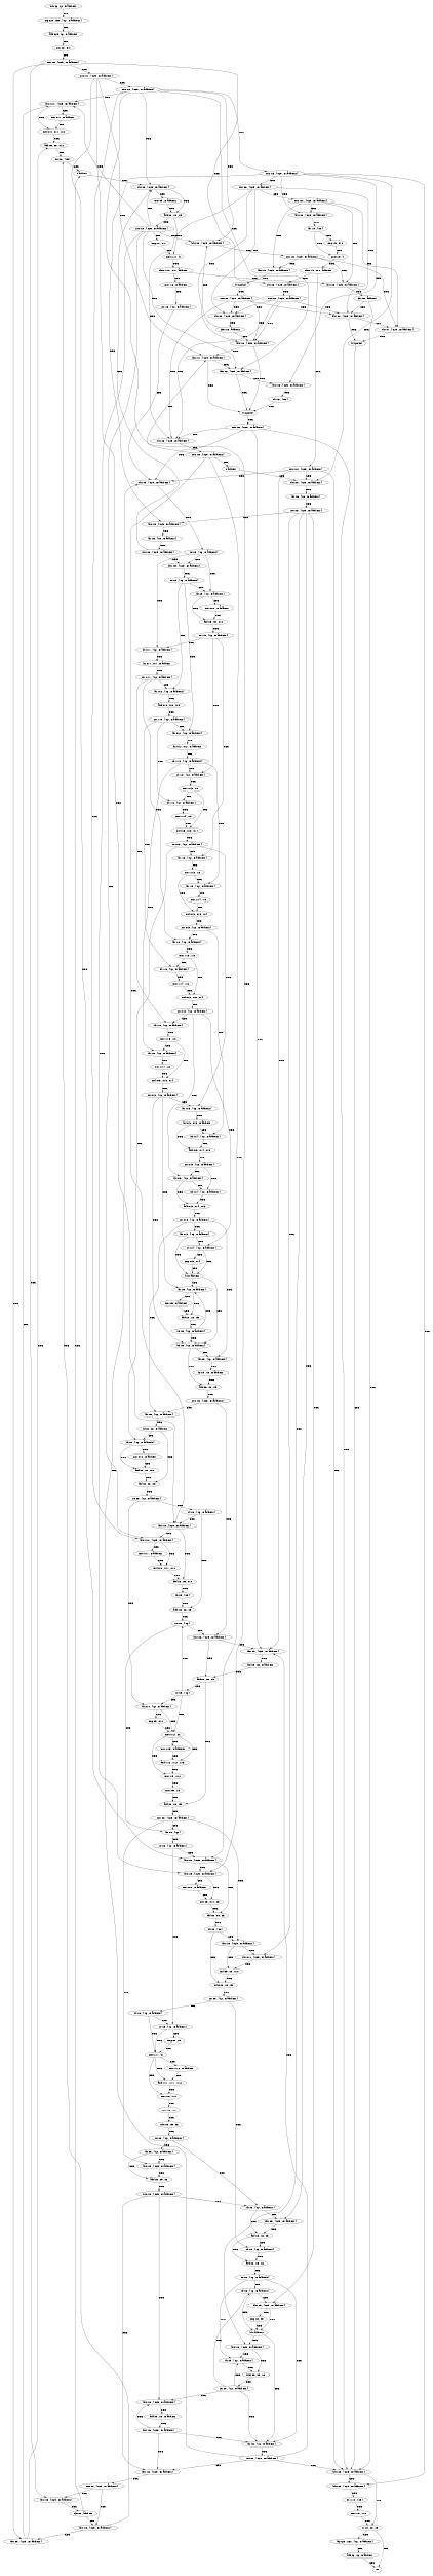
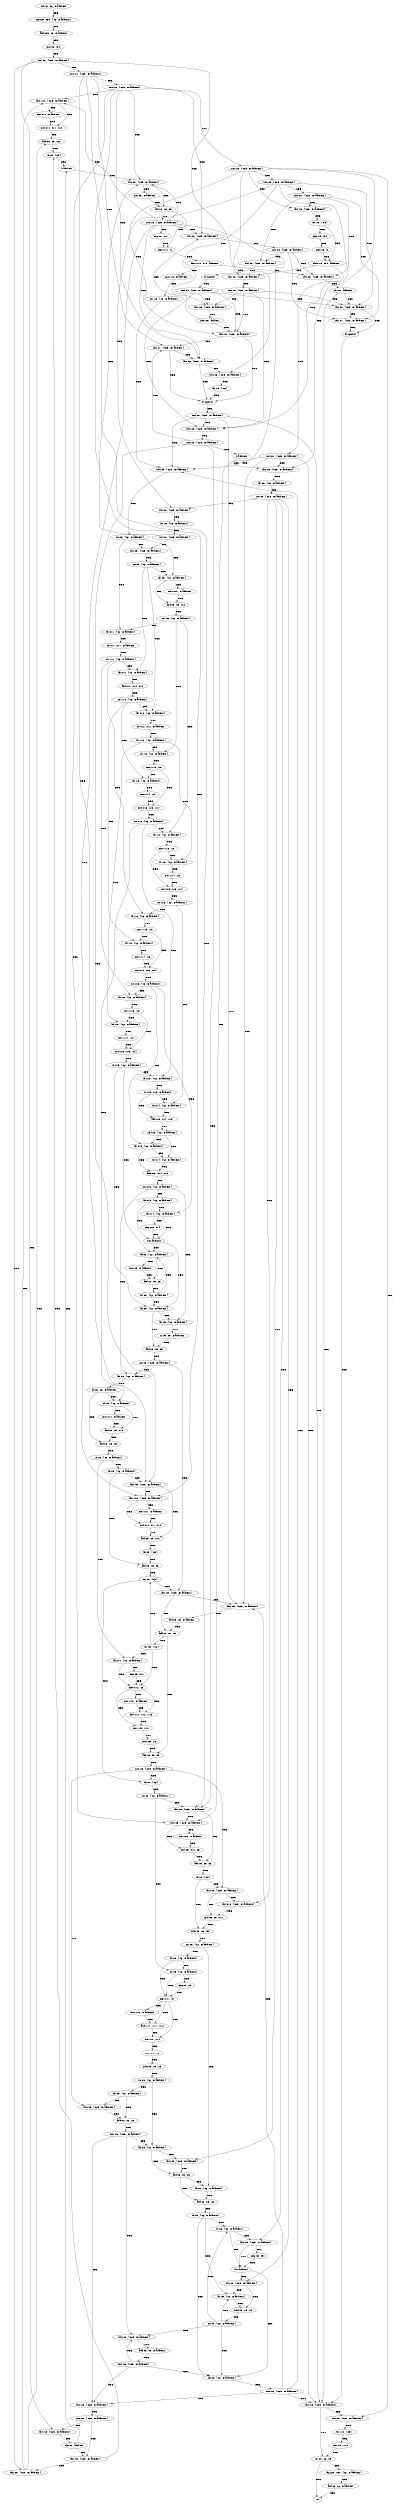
  digraph {
    n1 [label="sub sp , sp , # address"]
    n2 [label="stp x29 , x30 , [ sp , # address ]"]
    n3 [label="add x29 , sp , # address"]
    n4 [label="mov x8 , # 0"]
    n5 [label="stur x0 , [ x29 , #- address ]"]
    n6 [label="stur x1 , [ x29 , #- address ]"]
    n7 [label="ldur x8 , [ x29 , #- address ]"]
    n8 [label="ldur x8 , [ x29 , #- address ]"]
    n9 [label="ldur x9 , [ x29 , #- address ]"]
    n10 [label="stur x2 , [ x29 , #- address ]"]
    n11 [label="ldur x1 , [ x29 , #- address ]"]
    n12 [label="ldur x9 , [ x29 , #- address ]"]
    n13 [label="ldur x8 , [ x29 , #- address ]"]
    n14 [label="stur x8 , [ x29 , #- address ]"]
    n15 [label="cbz x8 , address"]
    n16 [label="ldur x10 , [ x29 , #- address ]"]
    n17 [label="add x9 , x9 , x10"]
    n18 [label="stur x3 , [ x29 , #- address ]"]
    n19 [label="ldur x8 , [ x29 , #- address ]"]
    n20 [label="ldur x2 , [ x29 , #- address ]"]
    n21 [label="ldur x10 , [ x29 , #- address ]"]
    n22 [label="ldur x9 , [ x29 , #- address ]"]
    n23 [label="ldur x8 , [ x29 , #- address ]"]
    n24 [label="bl symbol"]
    n25 [label="add x9 , x9 , x10"]
    n26 [label="add x8 , x8 , x9"]
    n27 [label="stur x8 , [ x29 , #- address ]"]
    n28 [label="ldur x8 , [ x29 , #- address ]"]
    n29 [label="ldur x8 , [ x29 , #- address ]"]
    n30 [label="ldur x8 , [ x29 , #- address ]"]
    n31 [label="ldur x9 , [ x29 , #- address ]"]
    n32 [label="ldur x8 , [ x29 , #- address ]"]
    n33 [label="stur x8 , [ x29 , #- address ]"]
    n34 [label="mov x11 , # address"]
    n35 [label="mul x10 , x11 , x10"]
    n36 [label="mov x10 , # address"]
    n37 [label="mul x9 , x10 , x9"]
    n38 [label="mov x9 , # address"]
    n39 [label="add x8 , x8 , x9"]
    n40 [label="mov x11 , # address"]
    n41 [label="mul x10 , x11 , x10"]
    n42 [label="stur xzr , [ x29 , #- address ]"]
    n43 [label="ldur x8 , [ x29 , #- address ]"]
    n44 [label="ldur x0 , [ x29 , #- address ]"]
    n45 [label="ldur x0 , [ x29 , #- address ]"]
    n46 [label="ldur x8 , [ x29 , #- address ]"]
    n47 [label="ldr w9 , [ x8 ]"]
    n48 [label="ldr x8 , [ x8 , # address ]"]
    n49 [label="ldr w3 , [ x8 ]"]
    n50 [label="ldr w10 , [ x9 ]"]
    n51 [label="ldr x8 , [ x8 , # address ]"]
    n52 [label="ldur x8 , [ x29 , #- address ]"]
    n53 [label="ldur x0 , [ x29 , #- address ]"]
    n54 [label="ldur x1 , [ x29 , #- address ]"]
    n55 [label="cbnz x8 , address"]
    n56 [label="bl symbol"]
    n57 [label="stur x8 , [ x29 , #- address ]"]
    n58 [label="cbz x8 , address"]
    n59 [label="bl symbol"]
    n60 [label="cmp w9 , # 0"]
    n61 [label="cset w9 , ls"]
    n62 [label="tbnz w9 , # 0 , address"]
    n63 [label="stur xzr , [ x29 , #- address ]"]
    n64 [label="ldur x8 , [ x29 , #- address ]"]
    n65 [label="ldur x9 , [ x29 , #- address ]"]
    n66 [label="ldur x9 , [ x29 , #- address ]"]
    n67 [label="lsr x0 , x8 , x9"]
    n68 [label="str x9 , [ sp , # address ]"]
    n69 [label="add x9 , x9 , # address"]
    n70 [label="stur x8 , [ x29 , #- address ]"]
    n71 [label="stur x0 , [ x29 , #- address ]"]
    n72 [label="ldp x29 , x30 , [ sp , # address ]"]
    n73 [label=ret]
    n74 [label="mov w8 , # address"]
    n75 [label="str w8 , [ sp , # address ]"]
    n76 [label="ldur x9 , [ x29 , #- address ]"]
    n77 [label="ldr x9 , [ sp , # address ]"]
    n78 [label="ldr x11 , [ sp , # address ]"]
    n79 [label="str x9 , [ sp , # address ]"]
    n80 [label="mov x10 , # address"]
    n81 [label="and x9 , x9 , x10"]
    n82 [label="lsr x11 , x11 , # address"]
    n83 [label="ldr x12 , [ sp , # address ]"]
    n84 [label="ldr x12 , [ sp , # address ]"]
    n85 [label="and x10 , x12 , x10"]
    n86 [label="lsr x12 , x12 , # address"]
    n87 [label="str w9 , [ sp , # address ]"]
    n88 [label="ldr w8 , [ sp , # address ]"]
    n89 [label="ldr w8 , [ sp , # address ]"]
    n90 [label="mov w13 , w8"]
    n91 [label="mov w13 , w8"]
    n92 [label="str w11 , [ sp , # address ]"]
    n93 [label="ldr w8 , [ sp , # address ]"]
    n94 [label="ldr w8 , [ sp , # address ]"]
    n95 [label="mov w13 , w8"]
    n96 [label="mov w13 , w8"]
    n97 [label="str w10 , [ sp , # address ]"]
    n98 [label="ldr w8 , [ sp , # address ]"]
    n99 [label="ldr w8 , [ sp , # address ]"]
    n100 [label="mov w14 , w8"]
    n101 [label="mov w14 , w8"]
    n102 [label="str w12 , [ sp , # address ]"]
    n103 [label="ldr w8 , [ sp , # address ]"]
    n104 [label="ldr w8 , [ sp , # address ]"]
    n105 [label="mov w14 , w8"]
    n106 [label="mov w14 , w8"]
    n107 [label="mul x13 , x13 , x14"]
    n108 [label="str x13 , [ sp , # address ]"]
    n109 [label="ldr x13 , [ sp , # address ]"]
    n110 [label="ldr x9 , [ sp , # address ]"]
    n111 [label="lsr x13 , x13 , # address"]
    n112 [label="mov x10 , # address"]
    n113 [label="and x9 , x9 , x10"]
    n114 [label="mul x13 , x13 , x14"]
    n115 [label="str x13 , [ sp , # address ]"]
    n116 [label="ldr x14 , [ sp , # address ]"]
    n117 [label="add x13 , x14 , x13"]
    n118 [label="mul x13 , x13 , x14"]
    n119 [label="str x13 , [ sp , # address ]"]
    n120 [label="ldr x13 , [ sp , # address ]"]
    n121 [label="ldr x14 , [ sp , # address ]"]
    n122 [label="ldr x14 , [ sp , # address ]"]
    n123 [label="add x13 , x14 , x13"]
    n124 [label="b.hs address"]
    n125 [label="cmp x13 , x14"]
    n126 [label="mul x13 , x13 , x14"]
    n127 [label="str x13 , [ sp , # address ]"]
    n128 [label="ldr x8 , [ sp , # address ]"]
    n129 [label="ldr x8 , [ sp , # address ]"]
    n130 [label="ldr x9 , [ sp , # address ]"]
    n131 [label="add x8 , x8 , x9"]
    n132 [label="mov x9 , # address"]
    n133 [label="add x8 , x8 , x9"]
    n134 [label="str x13 , [ sp , # address ]"]
    n135 [label="str x13 , [ sp , # address ]"]
    n136 [label="ldr x13 , [ sp , # address ]"]
    n137 [label="ldr x8 , [ sp , # address ]"]
    n138 [label="lsr x9 , x9 , # address"]
    n139 [label="lsl x8 , x8 , # address"]
    n140 [label="stur x8 , [ x29 , #- address ]"]
    n141 [label="str x8 , [ sp , # address ]"]
    n142 [label="b address"]
    n143 [label="stur x0 , [ x29 , #- address ]"]
    n144 [label="mov w9 , w10"]
    n145 [label="add sp , sp , # address"]
    n146 [label="ldur x8 , [ x29 , #- address ]"]
    n147 [label="add x8 , x8 , x9"]
    n148 [label="add x8 , x8 , x9"]
    n149 [label="str x8 , [ sp , # address ]"]
    n150 [label="ldr x8 , [ sp , # address ]"]
    n151 [label="ldr x10 , [ sp , # address ]"]
    n152 [label="add x8 , x8 , x9"]
    n153 [label="cset w12 , cc"]
    n154 [label="cmp x9 , x10"]
    n155 [label="str x8 , [ sp ]"]
    n156 [label="ldr x9 , [ x9 ]"]
    n157 [label="ldr x8 , [ sp ]"]
    n158 [label="ldr x9 , [ sp ]"]
    n159 [label="str x8 , [ sp , # address ]"]
    n160 [label="add x8 , x8 , x9"]
    n161 [label="stur x8 , [ x29 , #- address ]"]
    n162 [label="mov w13 , # address"]
    n163 [label="and w12 , w12 , w13"]
    n164 [label="mov w9 , w12"]
    n165 [label="sxtw x9 , w9"]
    n166 [label="ldur x9 , [ x29 , #- address ]"]
    n167 [label="ldur x9 , [ x29 , #- address ]"]
    n168 [label="ldur x10 , [ x29 , #- address ]"]
    n169 [label="mul x9 , x9 , x10"]
    n170 [label="add x8 , x9 , x8"]
    n171 [label="ldr x9 , [ sp , # address ]"]
    n172 [label="cset w11 , hi"]
    n173 [label="cmp x8 , x9"]
    n174 [label="ldr x8 , [ x8 ]"]
    n175 [label="subs x8 , x8 , x9"]
    n176 [label="str x8 , [ sp , # address ]"]
    n177 [label="ldr x8 , [ sp , # address ]"]
    n178 [label="ldr x9 , [ sp , # address ]"]
    n179 [label="add x8 , x9 , x8"]
    n180 [label="mov w12 , # address"]
    n181 [label="and w11 , w11 , w12"]
    n182 [label="mov w8 , w11"]
    n183 [label="sxtw x8 , w8"]
    n184 [label="subs x8 , x9 , x8"]
    n185 [label="str x8 , [ sp , # address ]"]
    n186 [label="ldr x8 , [ sp , # address ]"]
    n187 [label="ldr x8 , [ sp , # address ]"]
    n188 [label="ldur x9 , [ x29 , #- address ]"]
    n189 [label="and x8 , x8 , x9"]
    n190 [label="stur x8 , [ x29 , #- address ]"]
    n191 [label="ldur x8 , [ x29 , #- address ]"]
    n192 [label="ldur x8 , [ x29 , #- address ]"]
    n193 [label="stur x8 , [ x29 , #- address ]"]
    n194 [label="add x8 , x8 , # address"]
    n195 [label="str x8 , [ sp , # address ]"]
    n196 [label="ldr x8 , [ sp , # address ]"]
    n197 [label="ldr x8 , [ sp , # address ]"]
    n198 [label="ldr x9 , [ sp , # address ]"]
    n199 [label="ldur x9 , [ x29 , #- address ]"]
    n200 [label="b.lo address"]
    n201 [label="stur x8 , [ x29 , #- address ]"]
    n202 [label="subs x8 , x9 , x8"]
    n203 [label="cmp x8 , x9"]
    n204 [label="ldur x8 , [ x29 , #- address ]"]
    n205 [label="str x8 , [ sp , # address ]"]
    n206 [label="stur x8 , [ x29 , #- address ]"]
    n207 [label="stur x8 , [ x29 , #- address ]"]
    n208 [label="cset w10 , lt"]
    n209 [label="ldur x8 , [ x29 , #- address ]"]
    n210 [label="str x8 , [ x9 ]"]
    n211 [label="b address"]
    n212 [label="stur x8 , [ x29 , #- address ]"]
    n213 [label="cmp x8 , # 0"]
    n214 [label="tbnz w10 , # 0 , address"]
    n1 -> n2 [label=CFG]
    n2 -> n3 [label=CFG]
    n3 -> n4 [label=CFG]
    n4 -> n5 [label=CFG]
    n5 -> n6 [label=CFG]
    n5 -> n7 [label=DFG]
    n5 -> n8 [label=DFG]
    n5 -> n9 [label=DFG]
    n6 -> n10 [label=CFG]
    n6 -> n11 [label=DFG]
    n6 -> n12 [label=DFG]
    n6 -> n13 [label=DFG]
    n7 -> n14 [label=DFG]
    n8 -> n15 [label=DFG]
    n9 -> n16 [label=CFG]
    n9 -> n17 [label=DFG]
    n10 -> n16 [label=DFG]
    n10 -> n18 [label=CFG]
    n10 -> n19 [label=DFG]
    n10 -> n20 [label=DFG]
    n10 -> n21 [label=DFG]
    n10 -> n22 [label=DFG]
    n10 -> n23 [label=DFG]
    n11 -> n20 [label=CFG]
    n11 -> n24 [label=DFG]
    n12 -> n21 [label=CFG]
    n12 -> n25 [label=DFG]
    n13 -> n22 [label=CFG]
    n13 -> n26 [label=DFG]
    n14 -> n43 [label=DFG]
    n14 -> n44 [label=DFG]
    n14 -> n45 [label=DFG]
    n14 -> n46 [label=DFG]
    n15 -> n209 [label=CFG]
    n15 -> n211 [label=CFG]
    n16 -> n40 [label=CFG]
    n16 -> n41 [label=DFG]
    n17 -> n210 [label=DFG]
    n18 -> n27 [label=CFG]
    n18 -> n28 [label=DFG]
    n18 -> n29 [label=DFG]
    n18 -> n30 [label=DFG]
    n18 -> n31 [label=DFG]
    n18 -> n32 [label=DFG]
    n19 -> n33 [label=DFG]
    n20 -> n24 [label=DFG]
    n20 -> n30 [label=CFG]
    n21 -> n34 [label=CFG]
    n21 -> n35 [label=DFG]
    n22 -> n36 [label=CFG]
    n22 -> n37 [label=DFG]
    n23 -> n38 [label=CFG]
    n23 -> n39 [label=DFG]
    n24 -> n71 [label=DFG]
    n25 -> n156 [label=DFG]
    n26 -> n174 [label=DFG]
    n27 -> n42 [label=CFG]
    n27 -> n43 [label=DFG]
    n27 -> n44 [label=DFG]
    n27 -> n45 [label=DFG]
    n27 -> n46 [label=DFG]
    n28 -> n47 [label=DFG]
    n29 -> n48 [label=DFG]
    n30 -> n49 [label=DFG]
    n31 -> n50 [label=DFG]
    n32 -> n51 [label=DFG]
    n33 -> n52 [label=DFG]
    n33 -> n53 [label=DFG]
    n33 -> n54 [label=DFG]
    n34 -> n35 [label=CFG]
    n35 -> n25 [label=DFG]
    n36 -> n37 [label=CFG]
    n37 -> n26 [label=DFG]
    n38 -> n39 [label=CFG]
    n39 -> n207 [label=DFG]
    n39 -> n208 [label=DFG]
    n40 -> n41 [label=CFG]
    n41 -> n17 [label=DFG]
    n42 -> n28 [label=CFG]
    n42 -> n52 [label=DFG]
    n42 -> n53 [label=DFG]
    n42 -> n54 [label=DFG]
    n43 -> n55 [label=DFG]
    n44 -> n11 [label=CFG]
    n44 -> n24 [label=DFG]
    n45 -> n54 [label=CFG]
    n45 -> n56 [label=DFG]
    n46 -> n57 [label=DFG]
    n47 -> n60 [label=CFG]
-   n47 -> n61 [label=DFG]
+   n47 -> n62 [label=DFG]
    n48 -> n70 [label=DFG]
    n49 -> n24 [label=DFG]
    n50 -> n144 [label=DFG]
    n51 -> n206 [label=DFG]
    n52 -> n58 [label=DFG]
    n53 -> n59 [label=DFG]
    n54 -> n56 [label=DFG]
    n55 -> n19 [label=CFG]
    n55 -> n44 [label=CFG]
    n56 -> n64 [label=CFG]
    n57 -> n11 [label=DFG]
    n57 -> n12 [label=DFG]
    n57 -> n13 [label=DFG]
    n57 -> n142 [label=CFG]
    n58 -> n45 [label=CFG]
    n58 -> n64 [label=CFG]
    n59 -> n143 [label=DFG]
    n60 -> n61 [label=CFG]
    n61 -> n62 [label=DFG]
    n62 -> n7 [label=CFG]
    n62 -> n63 [label=CFG]
    n63 -> n29 [label=CFG]
    n63 -> n64 [label=DFG]
    n63 -> n65 [label=DFG]
    n63 -> n66 [label=DFG]
    n64 -> n31 [label=CFG]
    n64 -> n67 [label=DFG]
    n65 -> n68 [label=DFG]
    n66 -> n69 [label=DFG]
    n67 -> n72 [label=CFG]
    n67 -> n73 [label=DFG]
    n68 -> n76 [label=CFG]
    n68 -> n77 [label=DFG]
    n68 -> n78 [label=DFG]
    n69 -> n147 [label=DFG]
    n70 -> n32 [label=CFG]
    n70 -> n168 [label=DFG]
    n70 -> n188 [label=DFG]
    n70 -> n199 [label=DFG]
    n70 -> n204 [label=DFG]
    n71 -> n46 [label=CFG]
    n71 -> n64 [label=DFG]
    n71 -> n65 [label=DFG]
    n71 -> n66 [label=DFG]
    n72 -> n145 [label=CFG]
    n74 -> n75 [label=CFG]
    n75 -> n65 [label=CFG]
    n76 -> n79 [label=DFG]
    n77 -> n80 [label=CFG]
    n77 -> n81 [label=DFG]
    n78 -> n82 [label=DFG]
    n79 -> n77 [label=CFG]
    n79 -> n83 [label=DFG]
    n79 -> n84 [label=DFG]
    n80 -> n81 [label=CFG]
    n81 -> n87 [label=DFG]
    n82 -> n92 [label=DFG]
    n83 -> n85 [label=DFG]
    n84 -> n86 [label=DFG]
    n85 -> n97 [label=DFG]
    n86 -> n102 [label=DFG]
    n87 -> n78 [label=CFG]
    n87 -> n88 [label=DFG]
    n87 -> n89 [label=DFG]
    n88 -> n90 [label=DFG]
    n89 -> n91 [label=DFG]
    n90 -> n98 [label=CFG]
    n90 -> n107 [label=DFG]
    n91 -> n103 [label=CFG]
    n91 -> n114 [label=DFG]
    n92 -> n83 [label=CFG]
    n92 -> n93 [label=DFG]
    n92 -> n94 [label=DFG]
    n93 -> n95 [label=DFG]
    n94 -> n96 [label=DFG]
    n95 -> n99 [label=CFG]
    n95 -> n118 [label=DFG]
    n96 -> n104 [label=CFG]
    n96 -> n126 [label=DFG]
    n97 -> n84 [label=CFG]
    n97 -> n98 [label=DFG]
    n97 -> n99 [label=DFG]
    n98 -> n100 [label=DFG]
    n99 -> n101 [label=DFG]
    n100 -> n107 [label=DFG]
    n101 -> n118 [label=DFG]
    n102 -> n88 [label=CFG]
    n102 -> n103 [label=DFG]
    n102 -> n104 [label=DFG]
    n103 -> n105 [label=DFG]
    n104 -> n106 [label=DFG]
    n105 -> n114 [label=DFG]
    n106 -> n126 [label=DFG]
    n107 -> n108 [label=DFG]
    n108 -> n89 [label=CFG]
    n108 -> n109 [label=DFG]
    n108 -> n110 [label=DFG]
    n109 -> n111 [label=DFG]
    n110 -> n112 [label=CFG]
    n110 -> n113 [label=DFG]
    n111 -> n116 [label=CFG]
    n111 -> n117 [label=DFG]
    n112 -> n113 [label=CFG]
    n113 -> n148 [label=DFG]
    n114 -> n115 [label=DFG]
    n115 -> n93 [label=CFG]
    n115 -> n116 [label=DFG]
    n116 -> n117 [label=DFG]
    n117 -> n134 [label=DFG]
    n118 -> n119 [label=DFG]
    n119 -> n94 [label=CFG]
    n119 -> n120 [label=DFG]
    n119 -> n121 [label=DFG]
    n120 -> n122 [label=CFG]
    n120 -> n123 [label=DFG]
    n121 -> n124 [label=DFG]
    n121 -> n125 [label=CFG]
    n122 -> n123 [label=DFG]
    n123 -> n135 [label=DFG]
    n124 -> n128 [label=CFG]
    n124 -> n129 [label=CFG]
    n125 -> n124 [label=CFG]
    n126 -> n127 [label=DFG]
    n127 -> n109 [label=CFG]
    n127 -> n128 [label=DFG]
    n127 -> n129 [label=DFG]
    n128 -> n130 [label=CFG]
    n128 -> n131 [label=DFG]
    n129 -> n132 [label=CFG]
    n129 -> n133 [label=DFG]
    n130 -> n138 [label=DFG]
    n131 -> n140 [label=DFG]
    n132 -> n133 [label=CFG]
    n133 -> n141 [label=DFG]
    n134 -> n120 [label=CFG]
    n134 -> n122 [label=DFG]
    n135 -> n130 [label=DFG]
    n135 -> n136 [label=DFG]
    n135 -> n137 [label=DFG]
    n136 -> n121 [label=CFG]
    n136 -> n124 [label=DFG]
    n137 -> n139 [label=DFG]
    n138 -> n131 [label=DFG]
    n139 -> n110 [label=CFG]
    n139 -> n148 [label=DFG]
    n140 -> n137 [label=CFG]
    n140 -> n146 [label=DFG]
    n141 -> n128 [label=DFG]
    n141 -> n129 [label=DFG]
    n142 -> n29 [label=CFG]
    n143 -> n43 [label=DFG]
    n143 -> n44 [label=DFG]
    n143 -> n45 [label=DFG]
    n143 -> n46 [label=DFG]
    n144 -> n67 [label=DFG]
    n145 -> n73 [label=CFG]
    n146 -> n66 [label=CFG]
    n146 -> n147 [label=DFG]
    n147 -> n158 [label=CFG]
    n147 -> n160 [label=DFG]
    n148 -> n149 [label=DFG]
    n149 -> n150 [label=DFG]
    n149 -> n151 [label=DFG]
    n150 -> n12 [label=CFG]
    n150 -> n152 [label=DFG]
    n151 -> n153 [label=DFG]
    n151 -> n154 [label=CFG]
    n152 -> n155 [label=DFG]
    n153 -> n162 [label=CFG]
    n153 -> n163 [label=DFG]
-   n153 -> n164 [label=DFG]
+   n153 -> n164 [label=CFG]
    n154 -> n153 [label=CFG]
    n155 -> n146 [label=CFG]
    n155 -> n157 [label=DFG]
    n156 -> n152 [label=DFG]
    n157 -> n159 [label=DFG]
    n158 -> n151 [label=CFG]
    n158 -> n153 [label=DFG]
    n158 -> n155 [label=DFG]
    n159 -> n13 [label=CFG]
    n159 -> n171 [label=DFG]
    n160 -> n161 [label=DFG]
    n161 -> n157 [label=CFG]
    n161 -> n166 [label=DFG]
    n161 -> n167 [label=DFG]
    n162 -> n163 [label=CFG]
    n163 -> n164 [label=DFG]
    n164 -> n165 [label=DFG]
    n165 -> n160 [label=DFG]
    n166 -> n168 [label=CFG]
    n166 -> n169 [label=DFG]
    n167 -> n170 [label=DFG]
    n168 -> n169 [label=DFG]
    n169 -> n175 [label=DFG]
    n170 -> n190 [label=DFG]
    n171 -> n172 [label=DFG]
    n171 -> n173 [label=CFG]
    n172 -> n180 [label=CFG]
    n172 -> n181 [label=DFG]
    n172 -> n182 [label=DFG]
    n173 -> n172 [label=CFG]
    n174 -> n166 [label=CFG]
    n174 -> n175 [label=DFG]
    n175 -> n176 [label=DFG]
    n176 -> n177 [label=DFG]
    n176 -> n178 [label=DFG]
    n177 -> n171 [label=CFG]
    n177 -> n172 [label=DFG]
    n178 -> n179 [label=DFG]
    n179 -> n195 [label=DFG]
    n180 -> n181 [label=CFG]
    n181 -> n182 [label=DFG]
    n182 -> n183 [label=DFG]
    n183 -> n184 [label=DFG]
    n184 -> n185 [label=DFG]
    n185 -> n186 [label=DFG]
    n185 -> n187 [label=DFG]
    n186 -> n167 [label=CFG]
    n186 -> n170 [label=DFG]
    n187 -> n188 [label=CFG]
    n187 -> n189 [label=DFG]
    n188 -> n189 [label=DFG]
    n189 -> n178 [label=CFG]
    n189 -> n179 [label=DFG]
    n190 -> n187 [label=CFG]
    n190 -> n191 [label=DFG]
    n190 -> n192 [label=DFG]
    n191 -> n193 [label=DFG]
    n192 -> n194 [label=DFG]
    n193 -> n8 [label=CFG]
    n193 -> n209 [label=DFG]
    n194 -> n212 [label=DFG]
    n195 -> n196 [label=DFG]
    n195 -> n197 [label=DFG]
    n195 -> n198 [label=DFG]
    n196 -> n199 [label=CFG]
    n196 -> n200 [label=DFG]
    n197 -> n201 [label=DFG]
    n198 -> n202 [label=DFG]
    n199 -> n200 [label=DFG]
    n199 -> n203 [label=CFG]
    n200 -> n197 [label=CFG]
    n200 -> n204 [label=CFG]
    n201 -> n64 [label=DFG]
    n201 -> n65 [label=DFG]
    n201 -> n66 [label=DFG]
    n201 -> n191 [label=CFG]
    n202 -> n205 [label=DFG]
    n203 -> n200 [label=CFG]
    n204 -> n198 [label=CFG]
    n204 -> n202 [label=DFG]
    n205 -> n192 [label=CFG]
    n205 -> n196 [label=DFG]
    n205 -> n197 [label=DFG]
    n205 -> n198 [label=DFG]
    n206 -> n23 [label=CFG]
    n206 -> n76 [label=DFG]
    n207 -> n16 [label=DFG]
    n207 -> n19 [label=DFG]
    n207 -> n20 [label=DFG]
    n207 -> n21 [label=DFG]
    n207 -> n22 [label=DFG]
    n207 -> n23 [label=DFG]
    n207 -> n213 [label=CFG]
    n208 -> n214 [label=DFG]
    n209 -> n9 [label=CFG]
    n209 -> n210 [label=DFG]
    n210 -> n211 [label=CFG]
    n211 -> n23 [label=CFG]
    n212 -> n191 [label=DFG]
    n212 -> n192 [label=DFG]
    n212 -> n197 [label=CFG]
    n213 -> n208 [label=DFG]
    n214 -> n52 [label=CFG]
    n214 -> n74 [label=CFG]
  }
